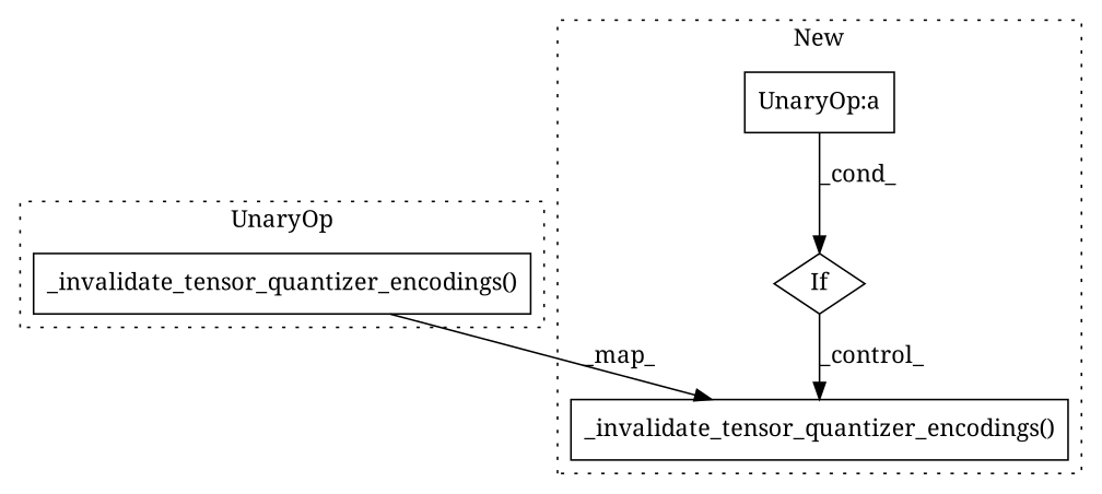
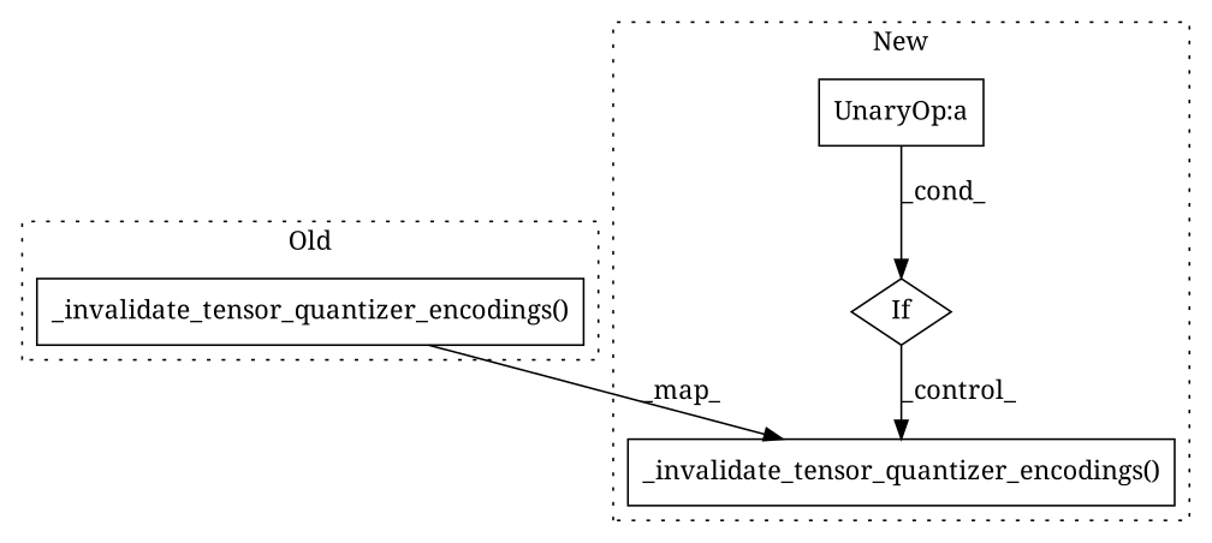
  digraph {
    fontname="Noto Serif"
    node [a=75 l=45 shape=box fontname="Noto Serif"]
    edge [fontname="Noto Serif"]
    n1 [label="_invalidate_tensor_quantizer_encodings()" s=8579]
    n2 [label="_invalidate_tensor_quantizer_encodings()" s=8690]
    n3 [a=96 l=3 label=If s=8497 shape=diamond]
    n4 [a=61 l=28 label="UnaryOp:a" s=8500]
    subgraph cluster_1 {
-     label=UnaryOp
+     label=Old
      style=dotted
      n1
    }
    subgraph cluster_2 {
      label=New
      style=dotted
      n2
      n3
      n4
    }
    n1 -> n2 [label=_map_]
    n3 -> n2 [label=_control_]
    n4 -> n3 [label=_cond_]
  }
